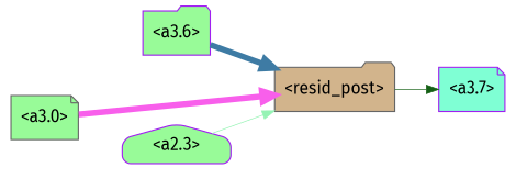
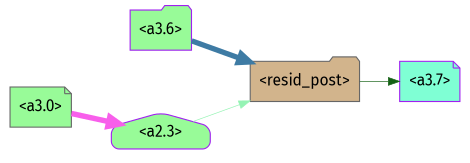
  strict digraph {
    fontname="Fira Sans"
    rankdir=LR
    splines=true
    node [color=purple fillcolor=palegreen fontname="Fira Sans" shape=note style="filled, rounded"]
    edge [fontname="Fira Sans" penwidth=0.6 style=solid]
    "<a3.7>" [fillcolor=aquamarine]
    "<resid_post>" [color=gray40 fillcolor=tan shape=folder]
    "<a3.6>" [shape=folder]
    "<a3.0>" [color=gray40]
    "<a2.3>" [shape=house]
    "<resid_post>" -> "<a3.7>" [color="#146014"]
    "<a3.6>" -> "<resid_post>" [color="#3e7ba4" penwidth=4.7534414529800415]
-   "<a3.0>" -> "<resid_post>" [color="#f85feb" penwidth=4.898576855659485]
+   "<a3.0>" -> "<a2.3>" [color="#f85feb" penwidth=4.898576855659485]
    "<a2.3>" -> "<resid_post>" [color="#95f3b4" style=""]
  }
